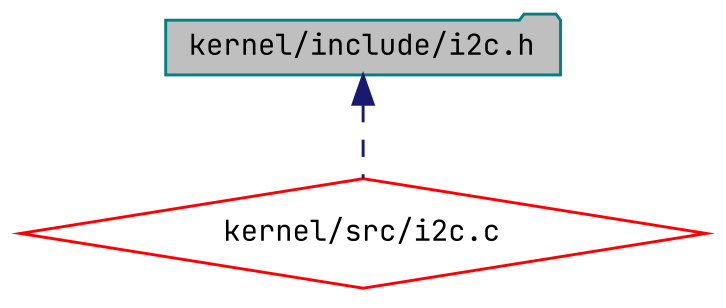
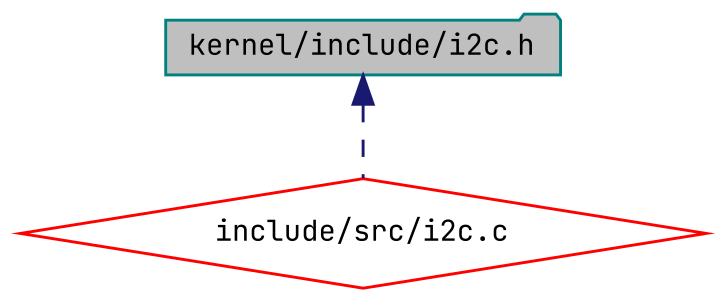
  digraph {
    fontname="JetBrains Mono"
    node [fontname="JetBrains Mono" fontsize=10 style=filled]
    n1 [color=teal fillcolor=grey75 fontcolor=black height=0.2 label="kernel/include/i2c.h" shape=folder width=0.4]
-   n2 [color=red fillcolor=white height=0.2 label="kernel/src/i2c.c" shape=diamond width=0.4]
+   n2 [color=red fillcolor=white height=0.2 label="include/src/i2c.c" shape=diamond width=0.4]
    n1 -> n2 [color=midnightblue dir=back fontname="JetBrains Mono" fontsize=10 labelfontname=Helvetica labelfontsize=10 style=dashed]
  }
